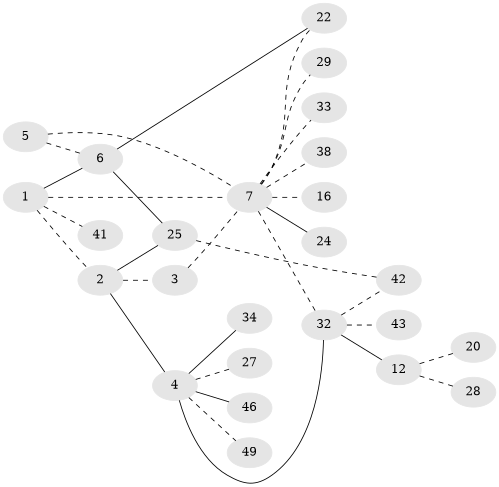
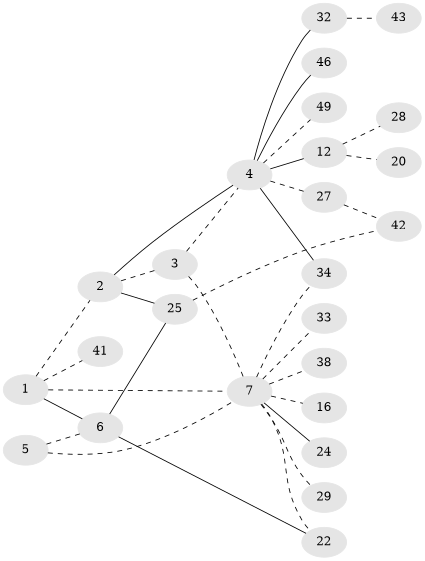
  graph {
    rankdir=LR
    node [color=gray90 style=filled]
    edge [style=dashed]
    1 [super="+14"]
    2
    6 [super="+9+18"]
    7 [super="+8+11+35"]
    41 [super="+45"]
    3 [super="+17"]
    4 [super="+10+48"]
    25 [super="+30+37"]
    22 [super="+31"]
    34
    16
    24 [super="+50"]
    29 [super="+47"]
    33
    38
    12 [super="+13"]
    27
    32
    46
    49
    42
    20
    28
    43
    5 [super="+26"]
    1 -- 2
    1 -- 6 [style=solid weight=2]
    1 -- 7 [weight=2]
    1 -- 41
    2 -- 3
    2 -- 4 [style=solid]
    2 -- 25 [style=solid]
    6 -- 25 [style=solid]
    6 -- 22 [style=solid]
    7 -- 22
-   7 -- 32
+   7 -- 34
    7 -- 16
    7 -- 24 [style=solid weight=2]
    7 -- 29
    7 -- 33
    7 -- 38
    3 -- 7
+   3 -- 4
    4 -- 34 [style=solid]
-   32 -- 12 [style=solid]
+   4 -- 12 [style=solid]
    4 -- 27
    4 -- 32 [style=solid]
    4 -- 46 [style=solid]
    4 -- 49
    25 -- 42
    12 -- 20
    12 -- 28
-   32 -- 42
+   27 -- 42
    32 -- 43
    5 -- 6
    5 -- 7
  }
